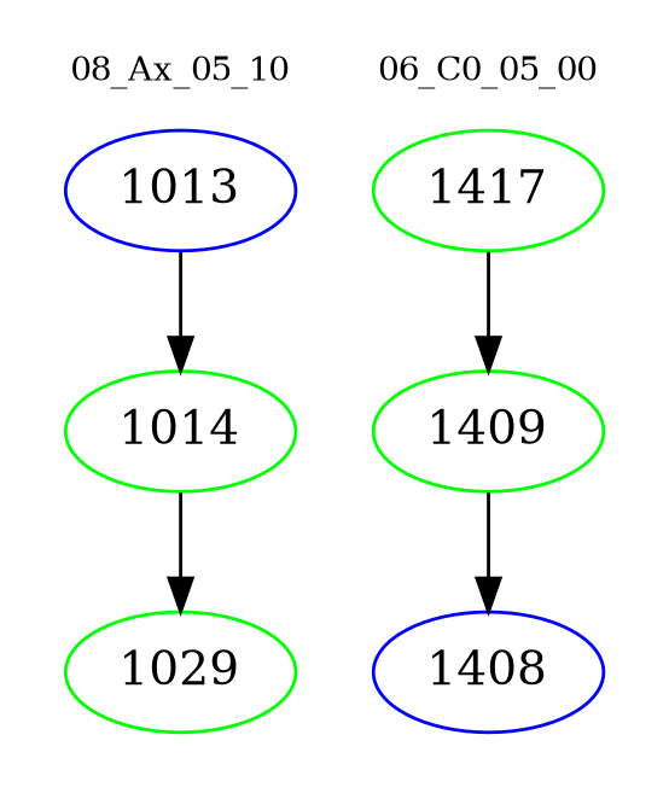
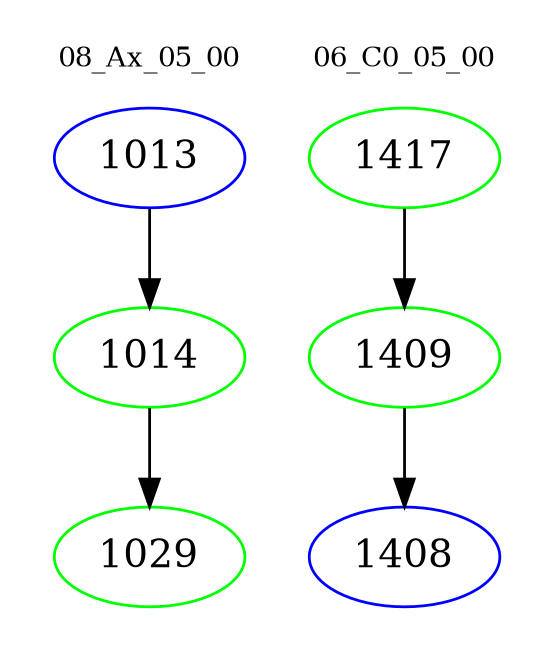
  digraph {
    node [color=green]
    edge [color=black]
    n1 [label=1014]
    n2 [color=blue label=1013]
    n3 [label=1029]
    n4 [label=1409]
    n5 [color=blue label=1408]
    n6 [label=1417]
    subgraph cluster_1 {
      color=white
      fontsize=10
-     label="08_Ax_05_10"
+     label="08_Ax_05_00"
      n1
      n2
      n3
    }
    subgraph cluster_2 {
      color=white
      fontsize=10
      label="06_C0_05_00"
      n4
      n5
      n6
    }
    n1 -> n3
    n2 -> n1
    n4 -> n5
    n6 -> n4
  }
